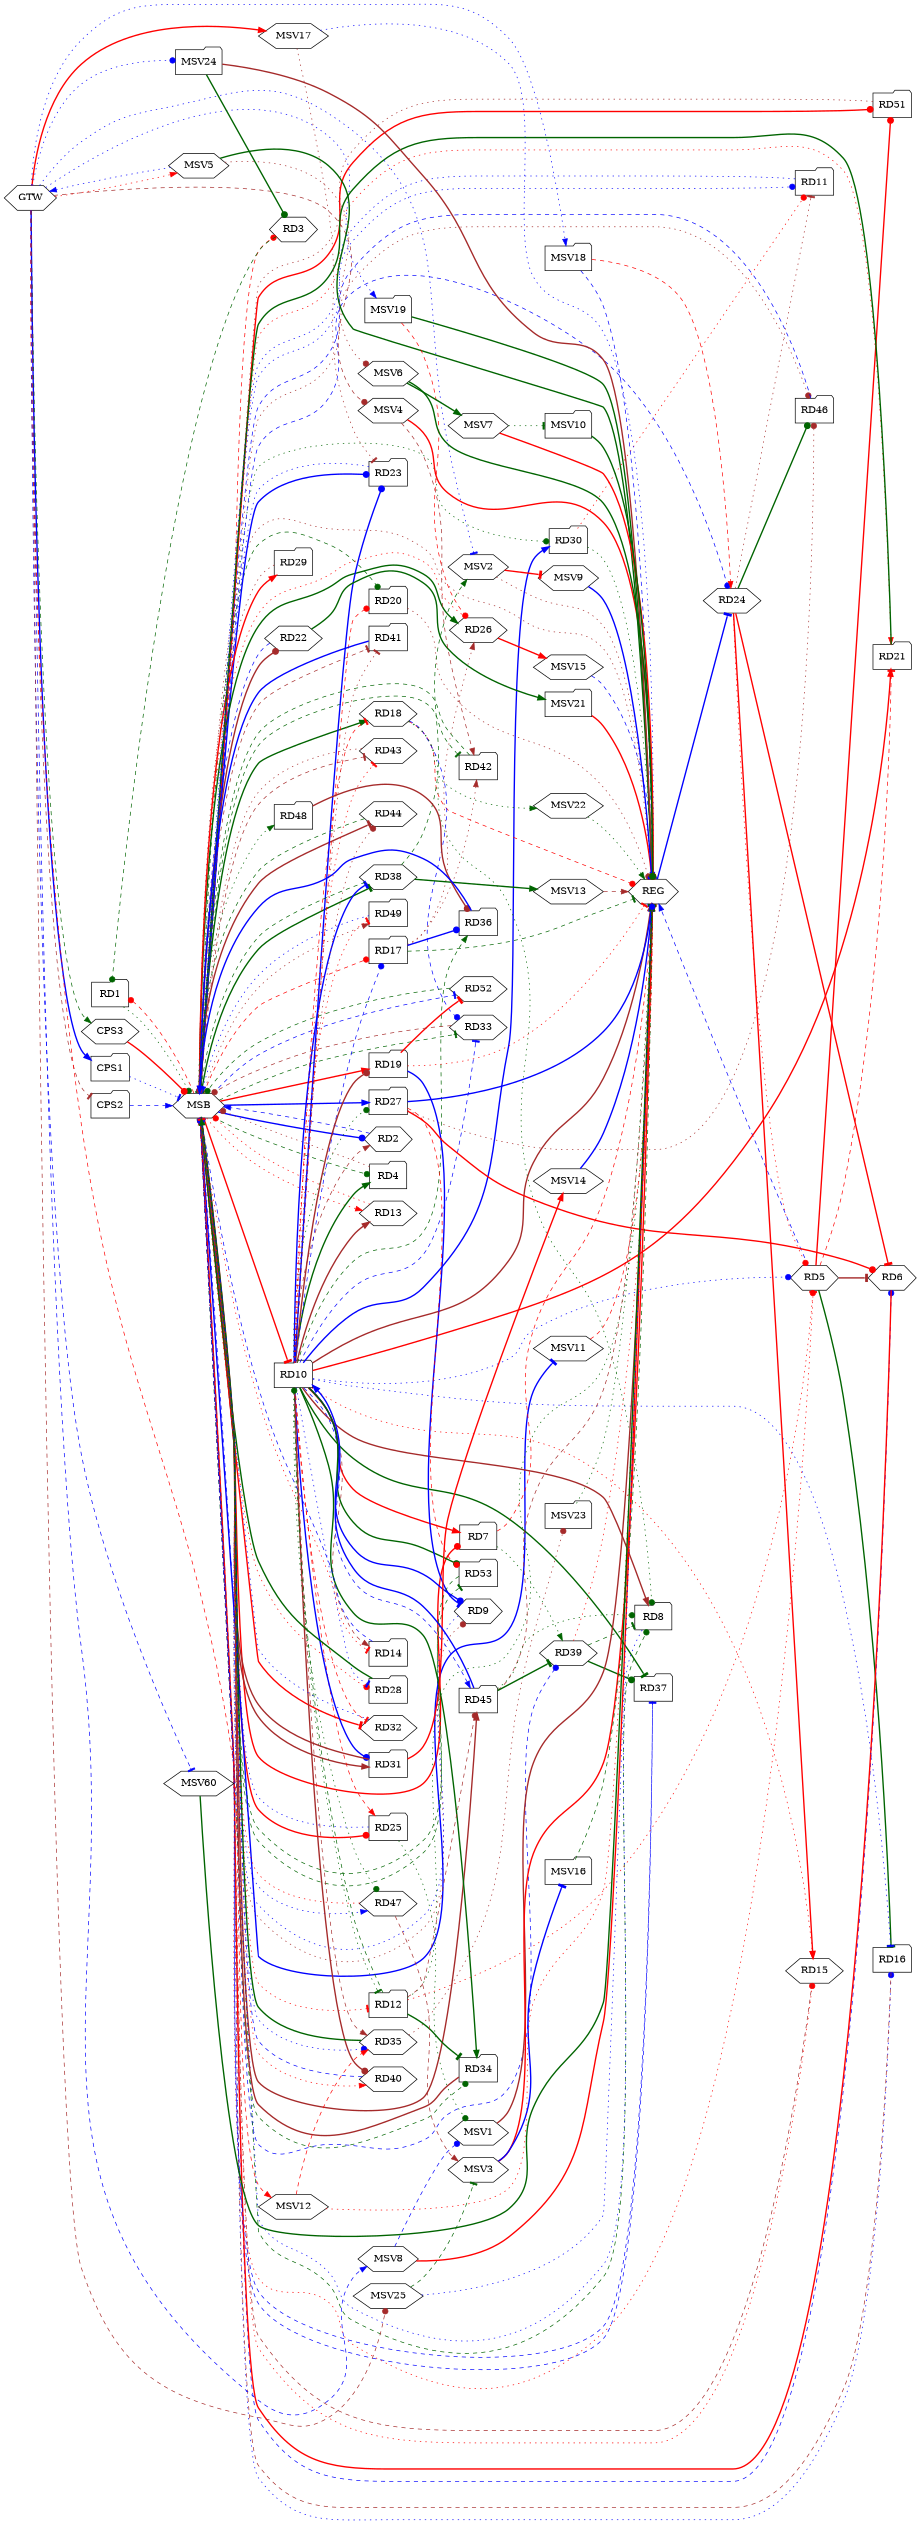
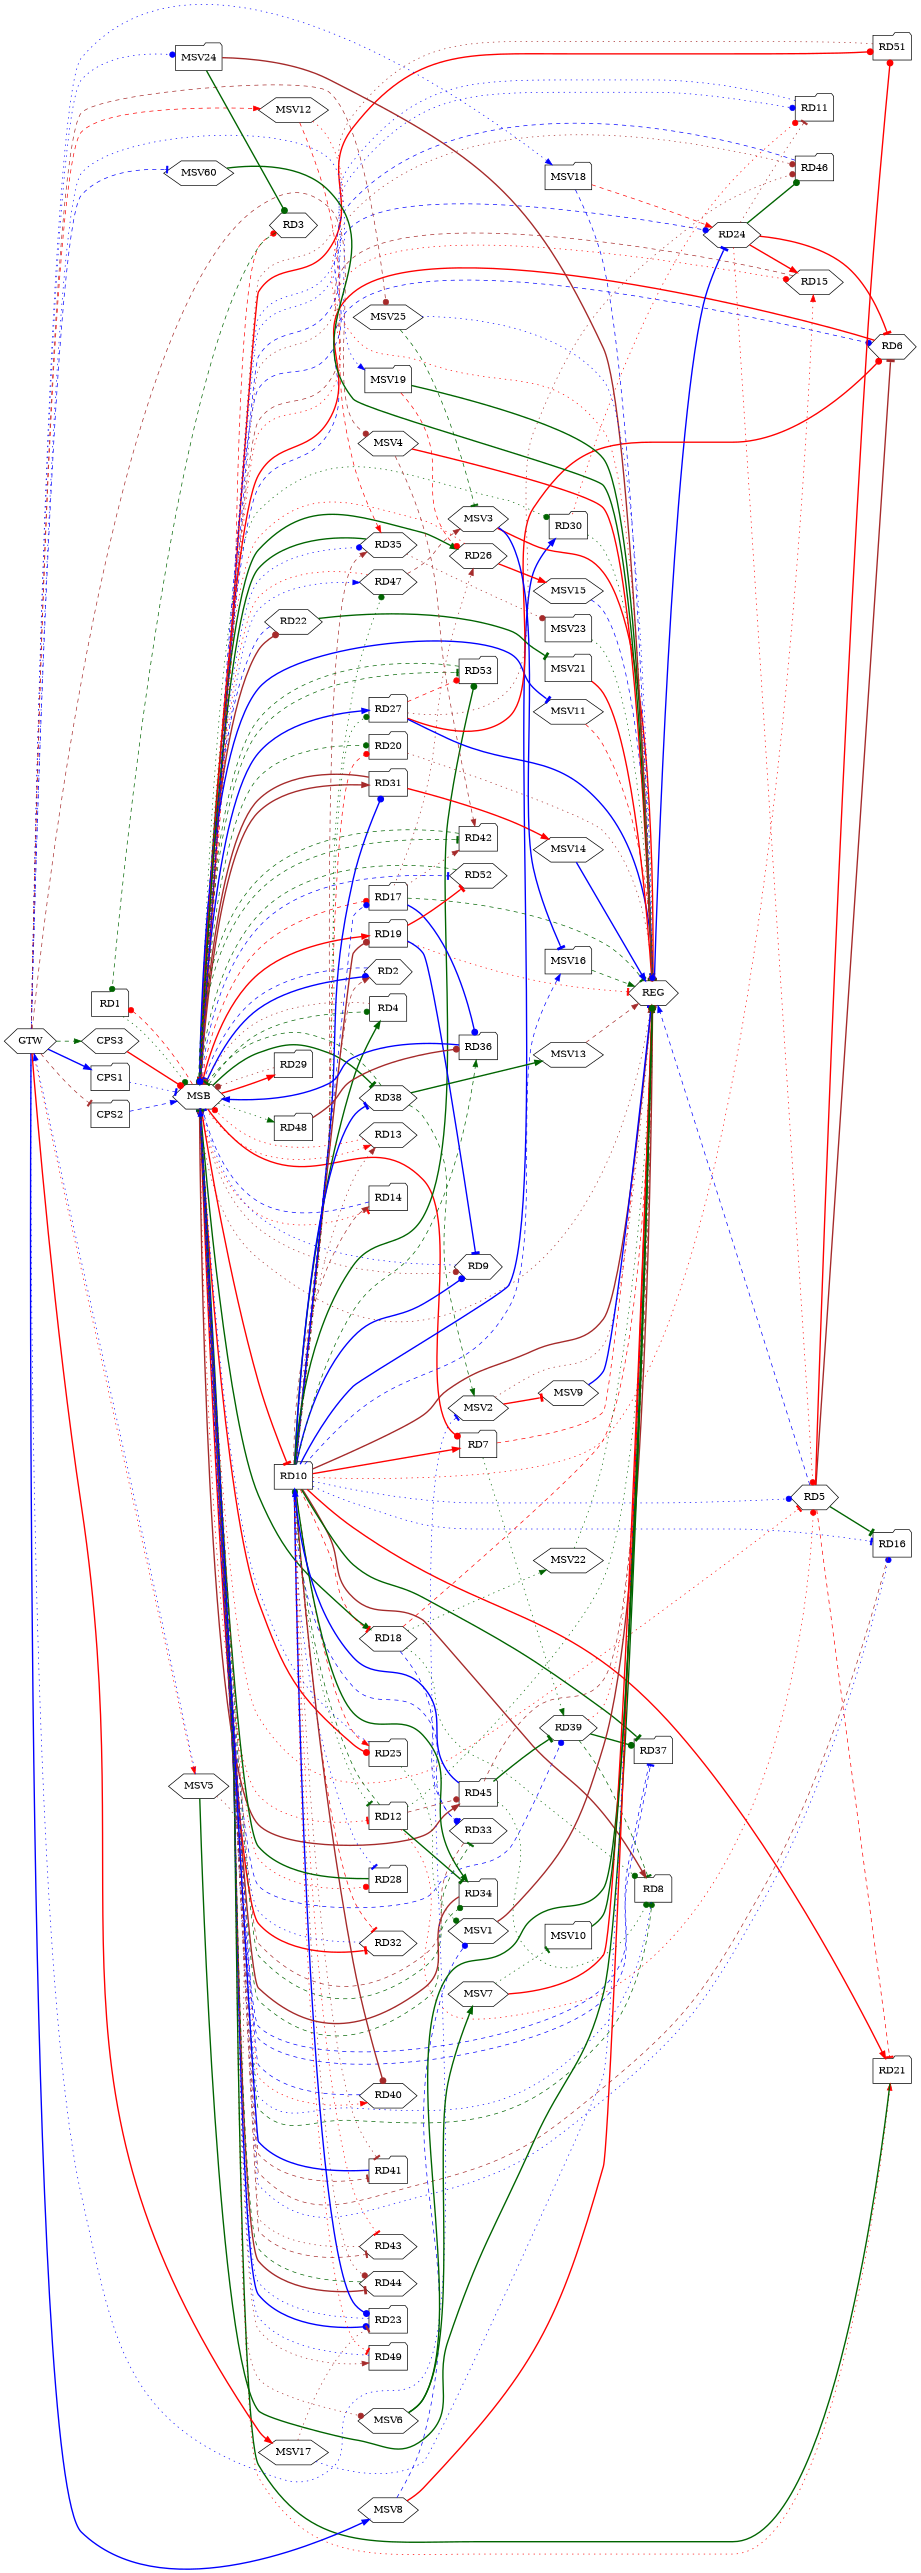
  strict digraph {
    fontname="DejaVu Serif"
    rankdir=LR
    node [fontname="DejaVu Serif" shape=hexagon]
    edge [arrowhead=dot color=blue fontname="DejaVu Serif" style=bold]
    n1 [label=RD1 shape=folder]
    n2 [label=MSB]
    n3 [label=RD2]
    n4 [label=RD3]
    n5 [label=RD4 shape=folder]
    n6 [label=RD5]
    n7 [label=RD6]
    n8 [label=RD16 shape=folder]
    n9 [label=RD21 shape=folder]
    n10 [label=RD51 shape=folder]
    n11 [label=REG]
    n12 [label=RD7 shape=folder]
    n13 [label=RD39]
    n14 [label=RD8 shape=folder]
    n15 [label=RD9]
    n16 [label=RD10 shape=folder]
    n17 [label=RD12 shape=folder]
    n18 [label=RD13]
    n19 [label=RD14 shape=folder]
    n20 [label=RD15]
    n21 [label=RD17 shape=folder]
    n22 [label=RD18]
    n23 [label=RD19 shape=folder]
    n24 [label=RD20 shape=folder]
    n25 [label=RD23 shape=folder]
    n26 [label=RD25 shape=folder]
    n27 [label=RD27 shape=folder]
    n28 [label=RD28 shape=folder]
    n29 [label=RD30 shape=folder]
    n30 [label=RD31 shape=folder]
    n31 [label=RD32]
    n32 [label=RD33]
    n33 [label=RD34 shape=folder]
    n34 [label=RD35]
    n35 [label=RD37 shape=folder]
    n36 [label=RD38]
    n37 [label=RD40]
    n38 [label=RD41 shape=folder]
    n39 [label=RD43]
    n40 [label=RD44]
    n41 [label=RD45 shape=folder]
    n42 [label=RD47]
    n43 [label=RD49 shape=folder]
    n44 [label=RD53 shape=folder]
    n45 [label=RD11 shape=folder]
    n46 [label=RD26]
    n47 [label=RD42 shape=folder]
    n48 [label=RD52]
    n49 [label=RD22]
    n50 [label=RD24]
    n51 [label=RD46 shape=folder]
    n52 [label=RD29 shape=folder]
    n53 [label=RD48 shape=folder]
    n54 [label=MSV11]
    n55 [label=RD36 shape=folder]
    n56 [label=MSV22]
    n57 [label=MSV1]
    n58 [label=MSV14]
    n59 [label=MSV23 shape=folder]
    n60 [label=MSV13]
    n61 [label=MSV2]
    n62 [label=MSV3]
    n63 [label=MSV15]
    n64 [label=MSV21 shape=folder]
    n65 [label=MSV16 shape=folder]
    n66 [label=CPS1 shape=folder]
    n67 [label=CPS2 shape=folder]
    n68 [label=CPS3]
    n69 [label=GTW]
    n70 [label=MSV4]
    n71 [label=MSV5]
    n72 [label=MSV8]
    n73 [label=MSV12]
    n74 [label=MSV17]
    n75 [label=MSV18 shape=folder]
    n76 [label=MSV19 shape=folder]
    n77 [label=MSV60]
    n78 [label=MSV24 shape=folder]
    n79 [label=MSV25]
    n80 [label=MSV9]
    n81 [label=MSV6]
    n82 [label=MSV7]
    n83 [label=MSV10 shape=folder]
    n1 -> n2 [color=darkgreen style=dotted]
    n2 -> n1 [color=red style=dashed]
    n2 -> n3
    n2 -> n4 [color=red style=dashed]
    n2 -> n5 [color=darkgreen style=dashed]
    n2 -> n6 [arrowhead=tee color=red style=dotted]
    n2 -> n7 [style=dashed]
    n2 -> n8 [style=dotted]
    n2 -> n9 [arrowhead=normal color=red style=dotted]
    n2 -> n10 [color=red]
    n2 -> n11 [arrowhead=tee color=brown style=dotted]
    n2 -> n12 [color=red]
    n2 -> n13 [style=dashed]
    n2 -> n14 [color=darkgreen style=dashed]
    n2 -> n15 [color=brown style=dotted]
    n2 -> n16 [arrowhead=tee color=red]
    n2 -> n17 [arrowhead=tee color=red style=dotted]
    n2 -> n18 [arrowhead=normal color=red style=dotted]
    n2 -> n19 [arrowhead=tee color=red style=dotted]
    n2 -> n20 [color=red style=dotted]
    n2 -> n21 [color=red style=dashed]
    n2 -> n22 [arrowhead=normal color=darkgreen]
    n2 -> n23 [arrowhead=normal color=red]
    n2 -> n24 [color=darkgreen style=dashed]
    n2 -> n25
    n2 -> n26 [color=red]
    n2 -> n27 [arrowhead=normal]
    n2 -> n28 [color=red style=dotted]
    n2 -> n29 [color=darkgreen style=dotted]
    n2 -> n30 [arrowhead=normal color=brown]
    n2 -> n31 [arrowhead=tee color=red]
    n2 -> n32 [arrowhead=tee color=darkgreen style=dashed]
    n2 -> n33 [color=darkgreen style=dashed]
    n2 -> n34 [style=dotted]
    n2 -> n35 [arrowhead=tee style=dashed]
    n2 -> n36 [arrowhead=tee color=darkgreen]
    n2 -> n37 [arrowhead=normal color=red style=dotted]
    n2 -> n38 [arrowhead=tee color=brown style=dashed]
    n2 -> n39 [arrowhead=tee color=brown style=dashed]
    n2 -> n40 [arrowhead=tee color=brown]
    n2 -> n41 [arrowhead=normal color=brown]
    n2 -> n42 [arrowhead=normal style=dotted]
    n2 -> n43 [arrowhead=normal color=brown style=dotted]
    n2 -> n44 [arrowhead=tee color=darkgreen style=dashed]
    n2 -> n45 [style=dotted]
    n2 -> n46 [arrowhead=normal color=darkgreen]
    n2 -> n47 [arrowhead=tee color=darkgreen style=dashed]
    n2 -> n48 [arrowhead=tee style=dashed]
    n2 -> n49 [color=brown]
    n2 -> n50 [style=dashed]
    n2 -> n51 [color=brown style=dotted]
    n2 -> n52 [arrowhead=normal color=red]
    n2 -> n53 [arrowhead=normal color=darkgreen style=dotted]
    n2 -> n54 [arrowhead=tee]
    n3 -> n2 [arrowhead=normal style=dashed]
    n4 -> n1 [color=darkgreen style=dashed]
    n5 -> n2 [color=brown style=dotted]
    n6 -> n7 [arrowhead=tee color=brown]
    n6 -> n8 [arrowhead=tee color=darkgreen]
    n6 -> n9 [arrowhead=tee color=red style=dashed]
    n6 -> n10 [color=red]
    n6 -> n11 [arrowhead=normal style=dashed]
    n7 -> n2 [color=red]
    n8 -> n2 [color=brown style=dashed]
    n9 -> n2 [color=darkgreen]
    n10 -> n2 [arrowhead=tee color=brown style=dotted]
    n11 -> n50 [arrowhead=tee]
    n12 -> n11 [color=red style=dashed]
    n12 -> n13 [arrowhead=normal color=darkgreen style=dotted]
    n13 -> n11 [arrowhead=normal color=red style=dotted]
    n13 -> n14 [arrowhead=tee color=darkgreen style=dashed]
    n13 -> n35 [color=darkgreen]
    n14 -> n2 [style=dotted]
    n15 -> n2 [arrowhead=tee style=dotted]
    n16 -> n3 [arrowhead=normal color=brown style=dashed]
    n16 -> n5 [arrowhead=normal color=darkgreen]
    n16 -> n6 [style=dotted]
    n16 -> n8 [arrowhead=tee style=dotted]
    n16 -> n9 [arrowhead=normal color=red]
    n16 -> n11 [arrowhead=normal color=brown]
    n16 -> n12 [arrowhead=normal color=red]
    n16 -> n14 [arrowhead=normal color=brown]
    n16 -> n15
    n16 -> n17 [arrowhead=tee color=darkgreen style=dotted]
-   n16 -> n18 [arrowhead=normal color=brown]
+   n16 -> n18 [arrowhead=normal color=brown style=dotted]
    n16 -> n19 [arrowhead=normal color=brown style=dashed]
    n16 -> n20 [arrowhead=normal color=red style=dotted]
    n16 -> n21 [style=dashed]
    n16 -> n22 [arrowhead=tee color=red style=dashed]
    n16 -> n23 [color=brown]
    n16 -> n24 [color=red style=dashed]
    n16 -> n25
    n16 -> n26 [arrowhead=normal color=red style=dashed]
    n16 -> n27 [color=darkgreen style=dotted]
    n16 -> n28 [arrowhead=tee style=dotted]
    n16 -> n29 [arrowhead=normal]
    n16 -> n30
    n16 -> n31 [arrowhead=tee color=red style=dashed]
    n16 -> n32 [arrowhead=tee style=dashed]
    n16 -> n33 [arrowhead=normal color=darkgreen]
    n16 -> n34 [arrowhead=normal color=brown style=dashed]
    n16 -> n35 [arrowhead=tee color=darkgreen]
    n16 -> n36 [arrowhead=tee]
    n16 -> n37 [color=brown]
    n16 -> n38 [arrowhead=tee color=brown style=dotted]
    n16 -> n39 [arrowhead=tee color=red style=dotted]
    n16 -> n40 [color=brown style=dotted]
-   n16 -> n41 [arrowhead=normal style=dashed]
+   n16 -> n65 [arrowhead=normal style=dashed]
    n16 -> n42 [color=darkgreen style=dotted]
    n16 -> n43 [arrowhead=tee color=red style=dotted]
    n16 -> n44 [color=darkgreen]
    n16 -> n55 [arrowhead=normal color=darkgreen style=dashed]
    n17 -> n6 [color=red style=dotted]
    n17 -> n11 [arrowhead=tee color=darkgreen style=dotted]
    n17 -> n16 [color=darkgreen style=dashed]
    n17 -> n33 [arrowhead=tee color=darkgreen]
    n17 -> n41 [color=brown style=dashed]
    n18 -> n2 [color=red style=dotted]
    n19 -> n2 [arrowhead=tee style=dashed]
-   n20 -> n2 [arrowhead=normal color=brown style=dashed]
+   n20 -> n2 [arrowhead=tee color=brown style=dashed]
    n21 -> n11 [arrowhead=tee color=darkgreen style=dashed]
    n21 -> n46 [arrowhead=normal color=brown style=dotted]
    n21 -> n47 [arrowhead=normal color=brown style=dotted]
    n21 -> n55
    n22 -> n11 [color=red style=dashed]
    n22 -> n14 [color=darkgreen style=dotted]
    n22 -> n32 [style=dashed]
    n22 -> n56 [arrowhead=normal color=darkgreen style=dotted]
    n23 -> n11 [arrowhead=tee color=red style=dotted]
    n23 -> n15 [arrowhead=tee]
    n23 -> n48 [arrowhead=tee color=red]
    n24 -> n11 [color=brown style=dotted]
    n25 -> n2 [arrowhead=normal style=dotted]
    n26 -> n2 [style=dotted]
    n26 -> n57 [color=darkgreen style=dotted]
    n27 -> n7 [color=red]
    n27 -> n11 [arrowhead=tee]
    n27 -> n44 [color=red style=dashed]
    n27 -> n51 [color=brown style=dotted]
    n28 -> n2 [arrowhead=tee color=darkgreen]
    n29 -> n11 [arrowhead=tee color=darkgreen style=dotted]
    n29 -> n45 [color=red style=dotted]
    n30 -> n2 [arrowhead=tee color=brown]
    n30 -> n58 [arrowhead=normal color=red]
    n31 -> n2 [arrowhead=tee style=dotted]
    n32 -> n2 [color=brown style=dashed]
    n33 -> n2 [color=brown]
    n34 -> n2 [arrowhead=normal color=darkgreen]
    n34 -> n59 [color=brown style=dotted]
    n35 -> n2 [style=dashed]
    n36 -> n2 [arrowhead=tee color=darkgreen style=dashed]
    n36 -> n60 [arrowhead=normal color=darkgreen]
    n36 -> n61 [arrowhead=normal color=darkgreen style=dashed]
    n37 -> n2 [style=dashed]
    n38 -> n2
    n39 -> n2 [color=brown style=dotted]
    n40 -> n2 [arrowhead=tee color=darkgreen style=dashed]
    n41 -> n11 [color=brown style=dashed]
    n41 -> n13 [arrowhead=tee color=darkgreen]
    n41 -> n14 [color=darkgreen style=dotted]
    n41 -> n16 [arrowhead=normal]
    n42 -> n2 [arrowhead=tee color=red style=dotted]
    n42 -> n62 [arrowhead=normal color=brown style=dashed]
    n43 -> n2 [arrowhead=normal style=dotted]
    n44 -> n2 [arrowhead=normal color=darkgreen style=dashed]
    n45 -> n2 [arrowhead=normal style=dotted]
    n46 -> n2 [arrowhead=normal color=red style=dotted]
    n46 -> n63 [arrowhead=normal color=red]
    n47 -> n2 [color=darkgreen style=dashed]
    n48 -> n2 [color=darkgreen style=dashed]
    n49 -> n2 [style=dashed]
-   n49 -> n64 [arrowhead=normal color=darkgreen]
+   n49 -> n64 [arrowhead=tee color=darkgreen]
    n50 -> n6 [color=red style=dotted]
    n50 -> n7 [arrowhead=tee color=red]
    n50 -> n20 [arrowhead=normal color=red]
    n50 -> n45 [arrowhead=tee color=brown style=dotted]
    n50 -> n51 [color=darkgreen]
    n51 -> n2 [style=dashed]
    n52 -> n2 [color=brown style=dotted]
    n53 -> n55 [color=brown]
    n54 -> n11 [arrowhead=normal color=red style=dashed]
    n55 -> n2 [arrowhead=normal]
    n56 -> n11 [arrowhead=normal color=darkgreen style=dotted]
    n57 -> n11 [color=brown]
    n58 -> n11 [arrowhead=normal]
    n59 -> n11 [arrowhead=normal color=darkgreen style=dotted]
    n60 -> n11 [arrowhead=normal color=brown style=dashed]
    n61 -> n11 [color=brown style=dotted]
    n61 -> n80 [arrowhead=tee color=red]
    n62 -> n11 [arrowhead=tee color=red]
    n62 -> n65 [arrowhead=tee]
    n63 -> n11 [arrowhead=tee style=dashed]
    n64 -> n11 [arrowhead=tee color=red]
    n65 -> n11 [arrowhead=normal color=darkgreen style=dashed]
    n66 -> n2 [arrowhead=tee style=dotted]
    n67 -> n2 [arrowhead=normal style=dashed]
    n68 -> n2 [color=red]
    n69 -> n61 [arrowhead=tee style=dotted]
    n69 -> n66 [arrowhead=normal]
    n69 -> n67 [arrowhead=tee color=brown style=dashed]
    n69 -> n68 [arrowhead=normal color=darkgreen style=dashed]
    n69 -> n70 [color=brown style=dashed]
    n69 -> n71 [arrowhead=normal color=red style=dotted]
-   n69 -> n72 [arrowhead=normal style=dashed]
+   n69 -> n72 [arrowhead=normal]
    n69 -> n73 [arrowhead=normal color=red style=dashed]
    n69 -> n74 [arrowhead=normal color=red]
    n69 -> n75 [arrowhead=normal style=dotted]
    n69 -> n76 [arrowhead=normal style=dotted]
    n69 -> n77 [arrowhead=tee style=dashed]
    n69 -> n78 [style=dotted]
    n69 -> n79 [color=brown style=dashed]
    n70 -> n11 [color=red]
    n70 -> n47 [arrowhead=normal color=brown style=dashed]
    n71 -> n11 [color=darkgreen]
    n71 -> n69 [arrowhead=normal style=dotted]
    n71 -> n81 [color=brown style=dotted]
    n72 -> n11 [arrowhead=tee color=red]
    n72 -> n57 [style=dashed]
    n73 -> n11 [arrowhead=tee color=red style=dotted]
    n73 -> n34 [arrowhead=normal color=red style=dashed]
    n74 -> n11 [style=dotted]
    n74 -> n25 [arrowhead=tee color=brown style=dotted]
    n75 -> n11 [arrowhead=normal style=dashed]
    n75 -> n50 [arrowhead=normal color=red style=dashed]
    n76 -> n11 [arrowhead=tee color=darkgreen]
    n76 -> n46 [color=red style=dashed]
    n77 -> n11 [arrowhead=tee color=darkgreen]
    n78 -> n4 [color=darkgreen]
    n78 -> n11 [color=brown]
    n79 -> n11 [style=dotted]
    n79 -> n62 [arrowhead=tee color=darkgreen style=dashed]
    n80 -> n11 [arrowhead=tee]
    n81 -> n11 [color=darkgreen]
    n81 -> n82 [arrowhead=normal color=darkgreen]
    n82 -> n11 [color=red]
    n82 -> n83 [arrowhead=tee color=darkgreen style=dotted]
    n83 -> n11 [color=darkgreen]
  }
